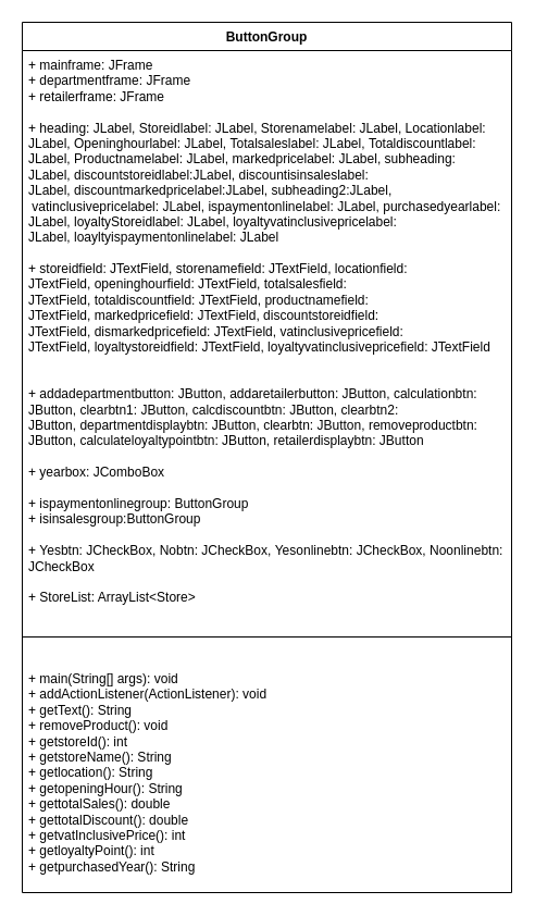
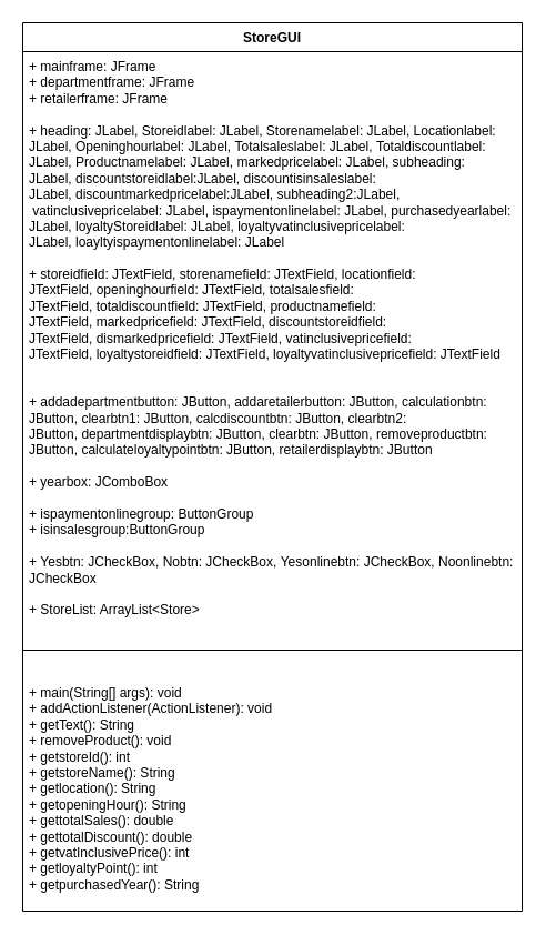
  <mxCell id="0" />
  <mxCell id="1" parent="0" />
- <mxCell id="2" value="ButtonGroup" style="swimlane;fontStyle=1;align=center;verticalAlign=top;childLayout=stackLayout;horizontal=1;startSize=26;horizontalStack=0;resizeParent=1;resizeParentMax=0;resizeLast=0;collapsible=1;marginBottom=0;whiteSpace=wrap;html=1;" vertex="1" parent="1"><mxGeometry x="20" y="20" width="450" height="800" as="geometry" /></mxCell>
+ <mxCell id="2" value="StoreGUI" style="swimlane;fontStyle=1;align=center;verticalAlign=top;childLayout=stackLayout;horizontal=1;startSize=26;horizontalStack=0;resizeParent=1;resizeParentMax=0;resizeLast=0;collapsible=1;marginBottom=0;whiteSpace=wrap;html=1;" vertex="1" parent="1"><mxGeometry x="20" y="20" width="450" height="800" as="geometry" /></mxCell>
  <mxCell id="3" value="+ mainframe: JFrame&lt;div&gt;+ departmentframe: JFrame&lt;/div&gt;&lt;div&gt;+ retailerframe: JFrame&lt;/div&gt;&lt;div&gt;&lt;span style=&quot;background-color: initial;&quot;&gt;&lt;br&gt;&lt;/span&gt;&lt;/div&gt;&lt;div&gt;&lt;span style=&quot;background-color: initial;&quot;&gt;+ heading: JLabel,&amp;nbsp;&lt;/span&gt;&lt;span style=&quot;background-color: initial;&quot;&gt;Storeidlabel: JLabel,&amp;nbsp;&lt;/span&gt;&lt;span style=&quot;background-color: initial;&quot;&gt;Storenamelabel: JLabel,&amp;nbsp;&lt;/span&gt;&lt;span style=&quot;background-color: initial;&quot;&gt;Locationlabel: JLabel,&amp;nbsp;&lt;/span&gt;&lt;span style=&quot;background-color: initial;&quot;&gt;Openinghourlabel: JLabel,&amp;nbsp;&lt;/span&gt;&lt;span style=&quot;background-color: initial;&quot;&gt;Totalsaleslabel: JLabel,&amp;nbsp;&lt;/span&gt;&lt;span style=&quot;background-color: initial;&quot;&gt;Totaldiscountlabel: JLabel,&amp;nbsp;&lt;/span&gt;&lt;span style=&quot;background-color: initial;&quot;&gt;Productnamelabel: JLabel,&amp;nbsp;&lt;/span&gt;&lt;span style=&quot;background-color: initial;&quot;&gt;markedpricelabel: JLabel,&amp;nbsp;&lt;/span&gt;&lt;span style=&quot;background-color: initial;&quot;&gt;subheading: JLabel,&amp;nbsp;&lt;/span&gt;&lt;span style=&quot;background-color: initial;&quot;&gt;discountstoreidlabel:JLabel,&amp;nbsp;&lt;/span&gt;&lt;span style=&quot;background-color: initial;&quot;&gt;discountisinsaleslabel: JLabel,&amp;nbsp;&lt;/span&gt;&lt;span style=&quot;background-color: initial;&quot;&gt;discountmarkedpricelabel:JLabel,&amp;nbsp;&lt;/span&gt;&lt;span style=&quot;background-color: initial;&quot;&gt;subheading2:JLabel,&lt;/span&gt;&lt;/div&gt;&lt;div&gt;&lt;span style=&quot;background-color: initial;&quot;&gt;&amp;nbsp;&lt;/span&gt;&lt;span style=&quot;background-color: initial;&quot;&gt;vatinclusivepricelabel: JLabel,&amp;nbsp;&lt;/span&gt;&lt;span style=&quot;background-color: initial;&quot;&gt;ispaymentonlinelabel: JLabel,&amp;nbsp;&lt;/span&gt;&lt;span style=&quot;background-color: initial;&quot;&gt;purchasedyearlabel: JLabel,&amp;nbsp;&lt;/span&gt;&lt;span style=&quot;background-color: initial;&quot;&gt;loyaltyStoreidlabel: JLabel,&amp;nbsp;&lt;/span&gt;&lt;span style=&quot;background-color: initial;&quot;&gt;loyaltyvatinclusivepricelabel: JLabel,&amp;nbsp;&lt;/span&gt;&lt;span style=&quot;background-color: initial;&quot;&gt;loayltyispaymentonlinelabel: JLabel&lt;/span&gt;&lt;/div&gt;&lt;div&gt;&lt;span style=&quot;background-color: initial;&quot;&gt;&lt;br&gt;&lt;/span&gt;&lt;/div&gt;&lt;div&gt;&lt;span style=&quot;background-color: initial;&quot;&gt;+&amp;nbsp;&lt;/span&gt;&lt;span style=&quot;background-color: initial;&quot;&gt;storeidfield: JTextField,&amp;nbsp;&lt;/span&gt;&lt;span style=&quot;background-color: initial;&quot;&gt;storenamefield: JTextField,&amp;nbsp;&lt;/span&gt;&lt;span style=&quot;background-color: initial;&quot;&gt;locationfield: JTextField,&amp;nbsp;&lt;/span&gt;&lt;span style=&quot;background-color: initial;&quot;&gt;openinghourfield: JTextField,&amp;nbsp;&lt;/span&gt;&lt;span style=&quot;background-color: initial;&quot;&gt;totalsalesfield: JTextField,&amp;nbsp;&lt;/span&gt;&lt;span style=&quot;background-color: initial;&quot;&gt;totaldiscountfield: JTextField,&amp;nbsp;&lt;/span&gt;&lt;span style=&quot;background-color: initial;&quot;&gt;productnamefield: JTextField,&amp;nbsp;&lt;/span&gt;&lt;span style=&quot;background-color: initial;&quot;&gt;markedpricefield: JTextField,&amp;nbsp;&lt;/span&gt;&lt;span style=&quot;background-color: initial;&quot;&gt;discountstoreidfield: JTextField,&amp;nbsp;&lt;/span&gt;&lt;span style=&quot;background-color: initial;&quot;&gt;dismarkedpricefield: JTextField,&amp;nbsp;&lt;/span&gt;&lt;span style=&quot;background-color: initial;&quot;&gt;vatinclusivepricefield: JTextField,&amp;nbsp;&lt;/span&gt;&lt;span style=&quot;background-color: initial;&quot;&gt;loyaltystoreidfield: JTextField,&amp;nbsp;&lt;/span&gt;&lt;span style=&quot;background-color: initial;&quot;&gt;loyaltyvatinclusivepricefield: JTextField&lt;/span&gt;&lt;/div&gt;&lt;div&gt;&lt;span style=&quot;background-color: initial;&quot;&gt;&lt;br&gt;&lt;/span&gt;&lt;/div&gt;&lt;div&gt;&lt;span style=&quot;background-color: initial;&quot;&gt;&lt;br&gt;&lt;/span&gt;&lt;/div&gt;&lt;div&gt;&lt;span style=&quot;background-color: initial;&quot;&gt;+&amp;nbsp;&lt;/span&gt;&lt;span style=&quot;background-color: initial;&quot;&gt;addadepartmentbutton: JButton,&amp;nbsp;&lt;/span&gt;&lt;span style=&quot;background-color: initial;&quot;&gt;addaretailerbutton: JButton,&amp;nbsp;&lt;/span&gt;&lt;span style=&quot;background-color: initial;&quot;&gt;calculationbtn: JButton,&amp;nbsp;&lt;/span&gt;&lt;span style=&quot;background-color: initial;&quot;&gt;clearbtn1: JButton,&amp;nbsp;&lt;/span&gt;&lt;span style=&quot;background-color: initial;&quot;&gt;calcdiscountbtn: JButton,&amp;nbsp;&lt;/span&gt;&lt;span style=&quot;background-color: initial;&quot;&gt;clearbtn2: JButton,&amp;nbsp;&lt;/span&gt;&lt;span style=&quot;background-color: initial;&quot;&gt;departmentdisplaybtn: JButton,&amp;nbsp;&lt;/span&gt;&lt;span style=&quot;background-color: initial;&quot;&gt;clearbtn: JButton,&amp;nbsp;&lt;/span&gt;&lt;span style=&quot;background-color: initial;&quot;&gt;removeproductbtn: JButton,&amp;nbsp;&lt;/span&gt;&lt;span style=&quot;background-color: initial;&quot;&gt;calculateloyaltypointbtn: JButton,&amp;nbsp;&lt;/span&gt;&lt;span style=&quot;background-color: initial;&quot;&gt;retailerdisplaybtn: JButton&lt;/span&gt;&lt;/div&gt;&lt;div&gt;&lt;span style=&quot;background-color: initial;&quot;&gt;&lt;br&gt;&lt;/span&gt;&lt;/div&gt;&lt;div&gt;&lt;span style=&quot;background-color: initial;&quot;&gt;+&amp;nbsp;&lt;/span&gt;&lt;span style=&quot;background-color: initial;&quot;&gt;yearbox: JComboBox&lt;/span&gt;&lt;/div&gt;&lt;div&gt;&lt;span style=&quot;background-color: initial;&quot;&gt;&lt;br&gt;&lt;/span&gt;&lt;/div&gt;&lt;div&gt;&lt;span style=&quot;background-color: initial;&quot;&gt;+ ispaymentonlinegroup: ButtonGroup&lt;/span&gt;&lt;/div&gt;&lt;div&gt;&lt;span style=&quot;background-color: initial;&quot;&gt;+ isinsalesgroup:ButtonGroup&lt;/span&gt;&lt;/div&gt;&lt;div&gt;&lt;span style=&quot;background-color: initial;&quot;&gt;&lt;br&gt;&lt;/span&gt;&lt;/div&gt;&lt;div&gt;&lt;span style=&quot;background-color: initial;&quot;&gt;+&amp;nbsp;&lt;/span&gt;&lt;span style=&quot;background-color: initial;&quot;&gt;Yesbtn: JCheckBox,&amp;nbsp;&lt;/span&gt;&lt;span style=&quot;background-color: initial;&quot;&gt;Nobtn: JCheckBox,&amp;nbsp;&lt;/span&gt;&lt;span style=&quot;background-color: initial;&quot;&gt;Yesonlinebtn: JCheckBox,&amp;nbsp;&lt;/span&gt;&lt;span style=&quot;background-color: initial;&quot;&gt;Noonlinebtn: JCheckBox&lt;/span&gt;&lt;/div&gt;&lt;div&gt;&lt;span style=&quot;background-color: initial;&quot;&gt;&lt;br&gt;&lt;/span&gt;&lt;/div&gt;&lt;div&gt;+&amp;nbsp;StoreList: ArrayList&amp;lt;Store&amp;gt;&lt;/div&gt;&lt;div&gt;&lt;br&gt;&lt;/div&gt;" style="text;strokeColor=none;fillColor=none;align=left;verticalAlign=top;spacingLeft=4;spacingRight=4;overflow=hidden;rotatable=0;points=[[0,0.5],[1,0.5]];portConstraint=eastwest;whiteSpace=wrap;html=1;" vertex="1" parent="2"><mxGeometry y="26" width="450" height="514" as="geometry" /></mxCell>
  <mxCell id="4" value="" style="line;strokeWidth=1;fillColor=none;align=left;verticalAlign=middle;spacingTop=-1;spacingLeft=3;spacingRight=3;rotatable=0;labelPosition=right;points=[];portConstraint=eastwest;strokeColor=inherit;" vertex="1" parent="2"><mxGeometry y="540" width="450" height="50" as="geometry" /></mxCell>
  <mxCell id="5" value="+&amp;nbsp;main(String[] args): void&lt;div&gt;+&amp;nbsp;addActionListener(ActionListener): void&lt;/div&gt;&lt;div&gt;+&amp;nbsp;getText(): String&lt;/div&gt;&lt;div&gt;+&amp;nbsp;&lt;span style=&quot;background-color: initial;&quot;&gt;removeProduct(): void&lt;/span&gt;&lt;/div&gt;&lt;div&gt;&lt;span style=&quot;background-color: initial;&quot;&gt;+ getstoreId(): int&lt;/span&gt;&lt;/div&gt;&lt;div&gt;&lt;span style=&quot;background-color: initial;&quot;&gt;+ getstoreName(): String&lt;/span&gt;&lt;/div&gt;&lt;div&gt;&lt;span style=&quot;background-color: initial;&quot;&gt;+ getlocation(): String&lt;/span&gt;&lt;/div&gt;&lt;div&gt;&lt;span style=&quot;background-color: initial;&quot;&gt;+ getopeningHour(): String&lt;/span&gt;&lt;/div&gt;&lt;div&gt;&lt;span style=&quot;background-color: initial;&quot;&gt;+ gettotalSales(): double&lt;/span&gt;&lt;/div&gt;&lt;div&gt;&lt;span style=&quot;background-color: initial;&quot;&gt;+ gettotalDiscount(): double&lt;/span&gt;&lt;/div&gt;&lt;div&gt;&lt;span style=&quot;background-color: initial;&quot;&gt;+ getvatInclusivePrice(): int&lt;/span&gt;&lt;/div&gt;&lt;div&gt;&lt;span style=&quot;background-color: initial;&quot;&gt;+ getloyaltyPoint(): int&lt;/span&gt;&lt;/div&gt;&lt;div&gt;&lt;span style=&quot;background-color: initial;&quot;&gt;+ getpurchasedYear(): String&lt;/span&gt;&lt;/div&gt;&lt;div&gt;&lt;br&gt;&lt;/div&gt;&lt;div&gt;&lt;br&gt;&lt;/div&gt;" style="text;strokeColor=none;fillColor=none;align=left;verticalAlign=top;spacingLeft=4;spacingRight=4;overflow=hidden;rotatable=0;points=[[0,0.5],[1,0.5]];portConstraint=eastwest;whiteSpace=wrap;html=1;" vertex="1" parent="2"><mxGeometry y="590" width="450" height="210" as="geometry" /></mxCell>
